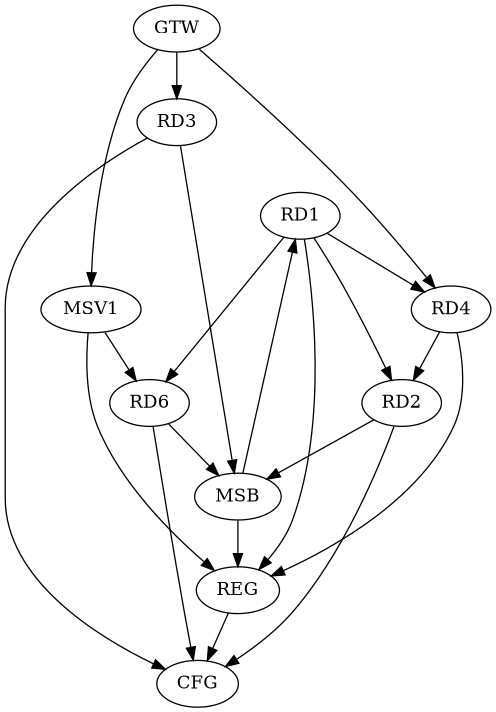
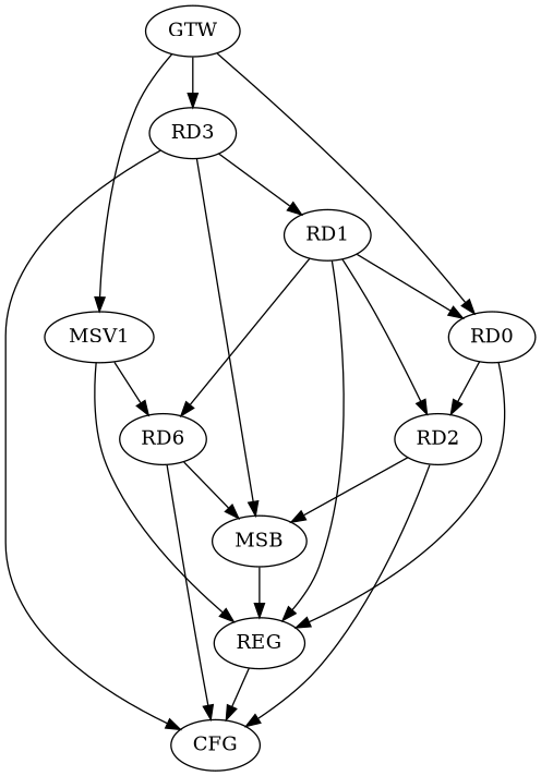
  strict digraph {
    n1 [label=RD1]
    n2 [label=RD2]
    n3 [label=RD6]
    n4 [label=REG]
-   n5 [label=RD4]
+   n5 [label=RD0]
    n6 [label=MSB]
    n7 [label=CFG]
    n8 [label=RD3]
    n9 [label=GTW]
    n10 [label=MSV1]
    n1 -> n2
    n1 -> n3
    n1 -> n4
    n1 -> n5
    n2 -> n6
    n2 -> n7
    n3 -> n6
    n3 -> n7
    n4 -> n7
    n5 -> n2
    n5 -> n4
-   n6 -> n1
+   n8 -> n1
    n6 -> n4
    n8 -> n6
    n8 -> n7
    n9 -> n5
    n9 -> n8
    n9 -> n10
    n10 -> n3
    n10 -> n4
  }
